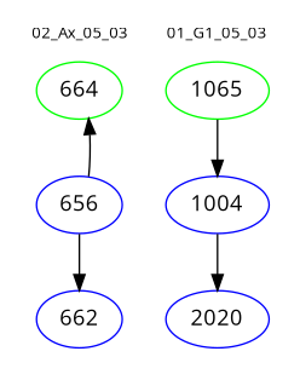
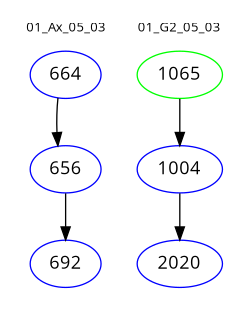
  digraph {
    fontname="Open Sans"
    node [color=blue fontname="Open Sans"]
    edge [color=black fontname="Open Sans"]
-   n1 [color=green label=664]
+   n1 [label=664]
    n2 [label=656]
-   n3 [label=662]
+   n3 [label=692]
    n4 [color=green label=1065]
    n5 [label=1004]
    n6 [label=2020]
    subgraph cluster_1 {
      color=white
      fontsize=10
-     label="02_Ax_05_03"
+     label="01_Ax_05_03"
      n1
      n2
      n3
    }
    subgraph cluster_2 {
      color=white
      fontsize=10
-     label="01_G1_05_03"
+     label="01_G2_05_03"
      n4
      n5
      n6
    }
-   n2 -> n1
+   n1 -> n2
    n2 -> n3
    n4 -> n5
    n5 -> n6
  }
